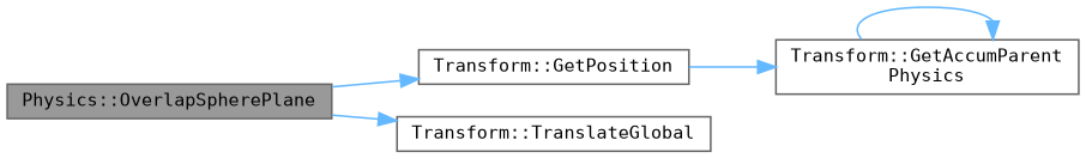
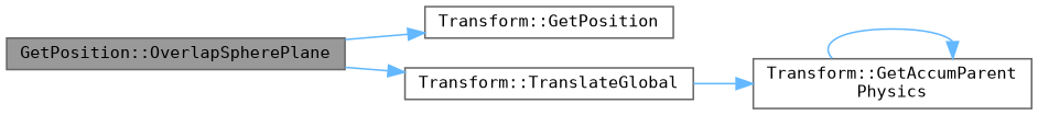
  digraph {
    rankdir=LR
    node [color=grey40 fillcolor=white fontname=Terminal fontsize=10 shape=box style=filled]
    edge [color=steelblue1 fontname=Terminal fontsize=10 labelfontname=Helvetica labelfontsize=10 style=solid]
-   n1 [color=gray40 fillcolor=grey60 fontcolor=black height=0.2 label="Physics::OverlapSpherePlane" width=0.4]
+   n1 [color=gray40 fillcolor=grey60 fontcolor=black height=0.2 label="GetPosition::OverlapSpherePlane" width=0.4]
    n2 [height=0.2 label="Transform::GetPosition" width=0.4]
    n3 [height=0.2 label="Transform::TranslateGlobal" width=0.4]
    n4 [height=0.2 label="Transform::GetAccumParent\lPhysics" width=0.4]
    n1 -> n2
    n1 -> n3
-   n2 -> n4
+   n3 -> n4
    n4 -> n4
  }
